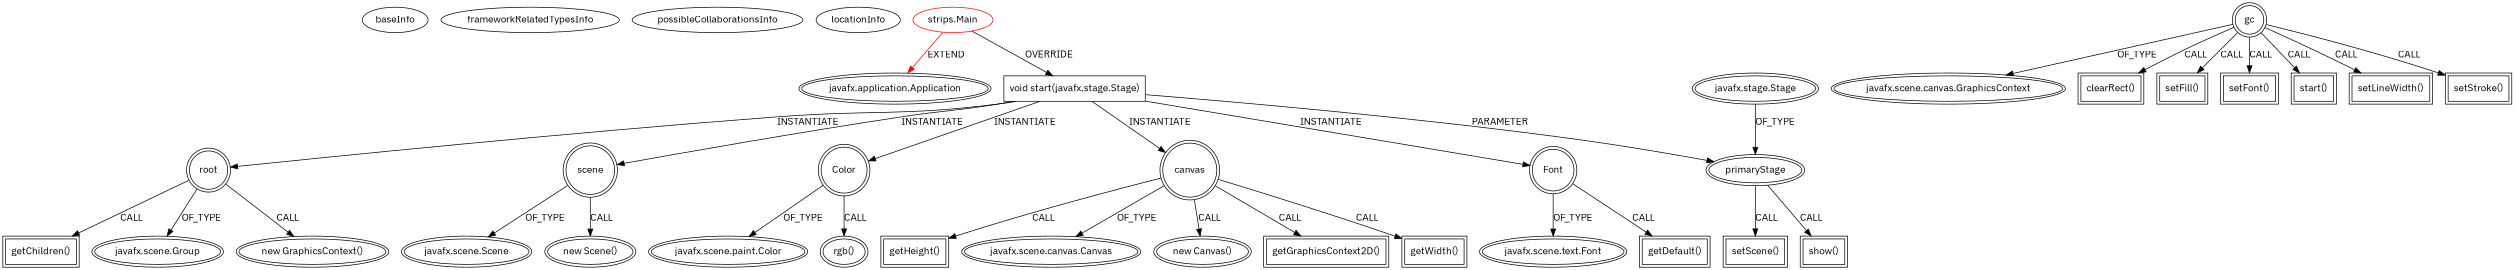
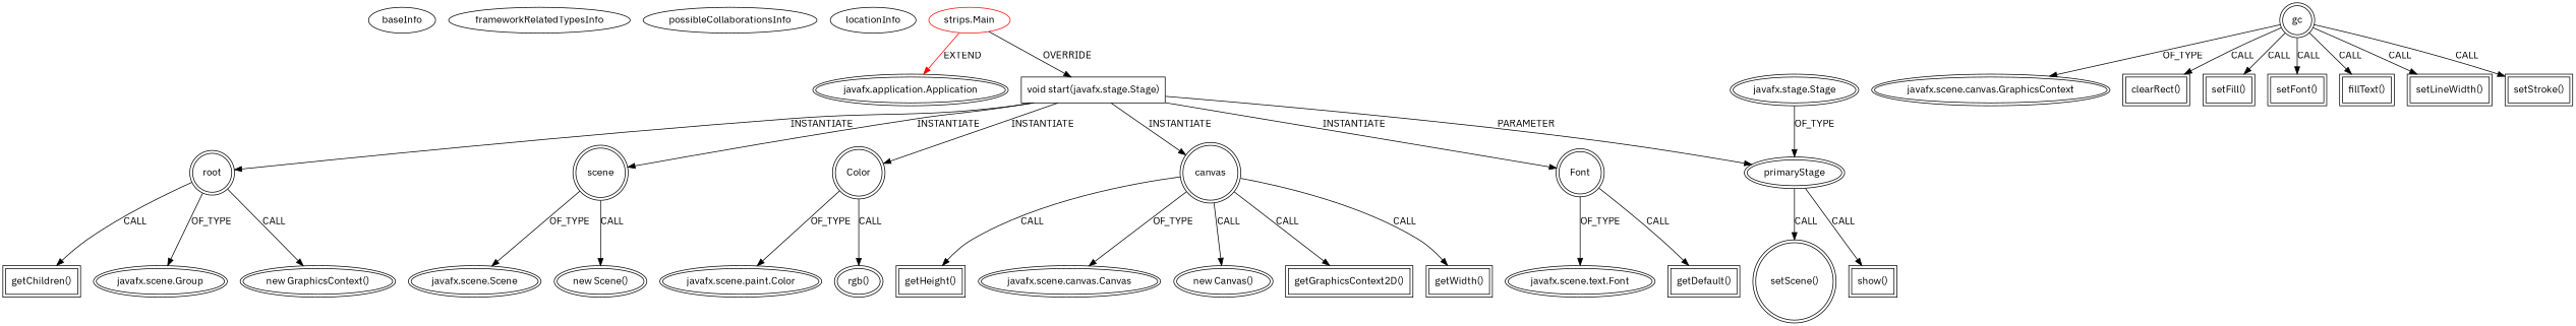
  digraph {
    fontname="IBM Plex Sans"
    node [fontname="IBM Plex Sans" isFrameworkType=true vertexType=INSIDE_CALL peripheries=2]
    edge [fontname="IBM Plex Sans"]
    baseInfo [category=extension_graph graphId=4542 isAnonymous=false possibleRelation=false isFrameworkType="" vertexType="" peripheries=""]
    frameworkRelatedTypesInfo [0="javafx.application.Application" isFrameworkType="" vertexType="" peripheries=""]
    possibleCollaborationsInfo [isFrameworkType="" vertexType="" peripheries=""]
    locationInfo [contextSignature=Main filePath="/thip-Strips/Strips-master/src/strips/Main.java" graphId=4542 projectName="thip-Strips" isFrameworkType="" vertexType="" peripheries=""]
    n5 [color=red isFrameworkType=false label="strips.Main" vertexType=ROOT_CLIENT_CLASS_DECLARATION peripheries=""]
    n6 [label="javafx.application.Application" vertexType=FRAMEWORK_CLASS_TYPE]
    n7 [isFrameworkType=false label="void start(javafx.stage.Stage)" shape=box vertexType=OVERRIDING_METHOD_DECLARATION peripheries=""]
    n8 [label=primaryStage vertexType=PARAMETER_DECLARATION]
    n9 [label=root shape=circle vertexType=VARIABLE_EXPRESION]
    n10 [label=scene shape=circle vertexType=VARIABLE_EXPRESION]
    n11 [label=Color shape=circle vertexType=VARIABLE_EXPRESION]
    n12 [label=canvas shape=circle vertexType=VARIABLE_EXPRESION]
    n13 [label=Font shape=circle vertexType=VARIABLE_EXPRESION]
-   n14 [label="setScene()" shape=box]
+   n14 [label="setScene()" shape=circle]
    n15 [label="show()" shape=box]
    n16 [label="javafx.scene.Group" vertexType=FRAMEWORK_CLASS_TYPE]
    n17 [label="new GraphicsContext()" vertexType=CONSTRUCTOR_CALL]
    n18 [label="getChildren()" shape=box]
    n19 [label="javafx.scene.Scene" vertexType=FRAMEWORK_CLASS_TYPE]
    n20 [label="new Scene()" vertexType=CONSTRUCTOR_CALL]
    n21 [label="javafx.scene.paint.Color" vertexType=FRAMEWORK_CLASS_TYPE]
    n22 [label="rgb()" shape=ellipse]
    n23 [label="javafx.scene.canvas.Canvas" vertexType=FRAMEWORK_CLASS_TYPE]
    n24 [label="new Canvas()" vertexType=CONSTRUCTOR_CALL]
    n25 [label="getGraphicsContext2D()" shape=box]
    n26 [label="getWidth()" shape=box]
    n27 [label="getHeight()" shape=box]
    n28 [label=gc shape=circle vertexType=VARIABLE_EXPRESION]
    n29 [label="javafx.scene.canvas.GraphicsContext" vertexType=FRAMEWORK_CLASS_TYPE]
    n30 [label="clearRect()" shape=box]
    n31 [label="setFill()" shape=box]
    n32 [label="setFont()" shape=box]
-   n33 [label="start()" shape=box]
+   n33 [label="fillText()" shape=box]
    n34 [label="setLineWidth()" shape=box]
    n35 [label="setStroke()" shape=box]
    n36 [label="javafx.scene.text.Font" vertexType=FRAMEWORK_CLASS_TYPE]
    n37 [label="getDefault()" shape=box]
    n38 [label="javafx.stage.Stage" vertexType=FRAMEWORK_CLASS_TYPE]
    n5 -> n6 [color=red label=EXTEND]
    n5 -> n7 [label=OVERRIDE]
    n7 -> n8 [label=PARAMETER]
    n7 -> n9 [label=INSTANTIATE]
    n7 -> n10 [label=INSTANTIATE]
    n7 -> n11 [label=INSTANTIATE]
    n7 -> n12 [label=INSTANTIATE]
    n7 -> n13 [label=INSTANTIATE]
    n8 -> n14 [label=CALL]
    n8 -> n15 [label=CALL]
    n9 -> n16 [label=OF_TYPE]
    n9 -> n17 [label=CALL]
    n9 -> n18 [label=CALL]
    n10 -> n19 [label=OF_TYPE]
    n10 -> n20 [label=CALL]
    n11 -> n21 [label=OF_TYPE]
    n11 -> n22 [label=CALL]
    n12 -> n23 [label=OF_TYPE]
    n12 -> n24 [label=CALL]
    n12 -> n25 [label=CALL]
    n12 -> n26 [label=CALL]
    n12 -> n27 [label=CALL]
    n13 -> n36 [label=OF_TYPE]
    n13 -> n37 [label=CALL]
    n28 -> n29 [label=OF_TYPE]
    n28 -> n30 [label=CALL]
    n28 -> n31 [label=CALL]
    n28 -> n32 [label=CALL]
    n28 -> n33 [label=CALL]
    n28 -> n34 [label=CALL]
    n28 -> n35 [label=CALL]
    n38 -> n8 [label=OF_TYPE]
  }
